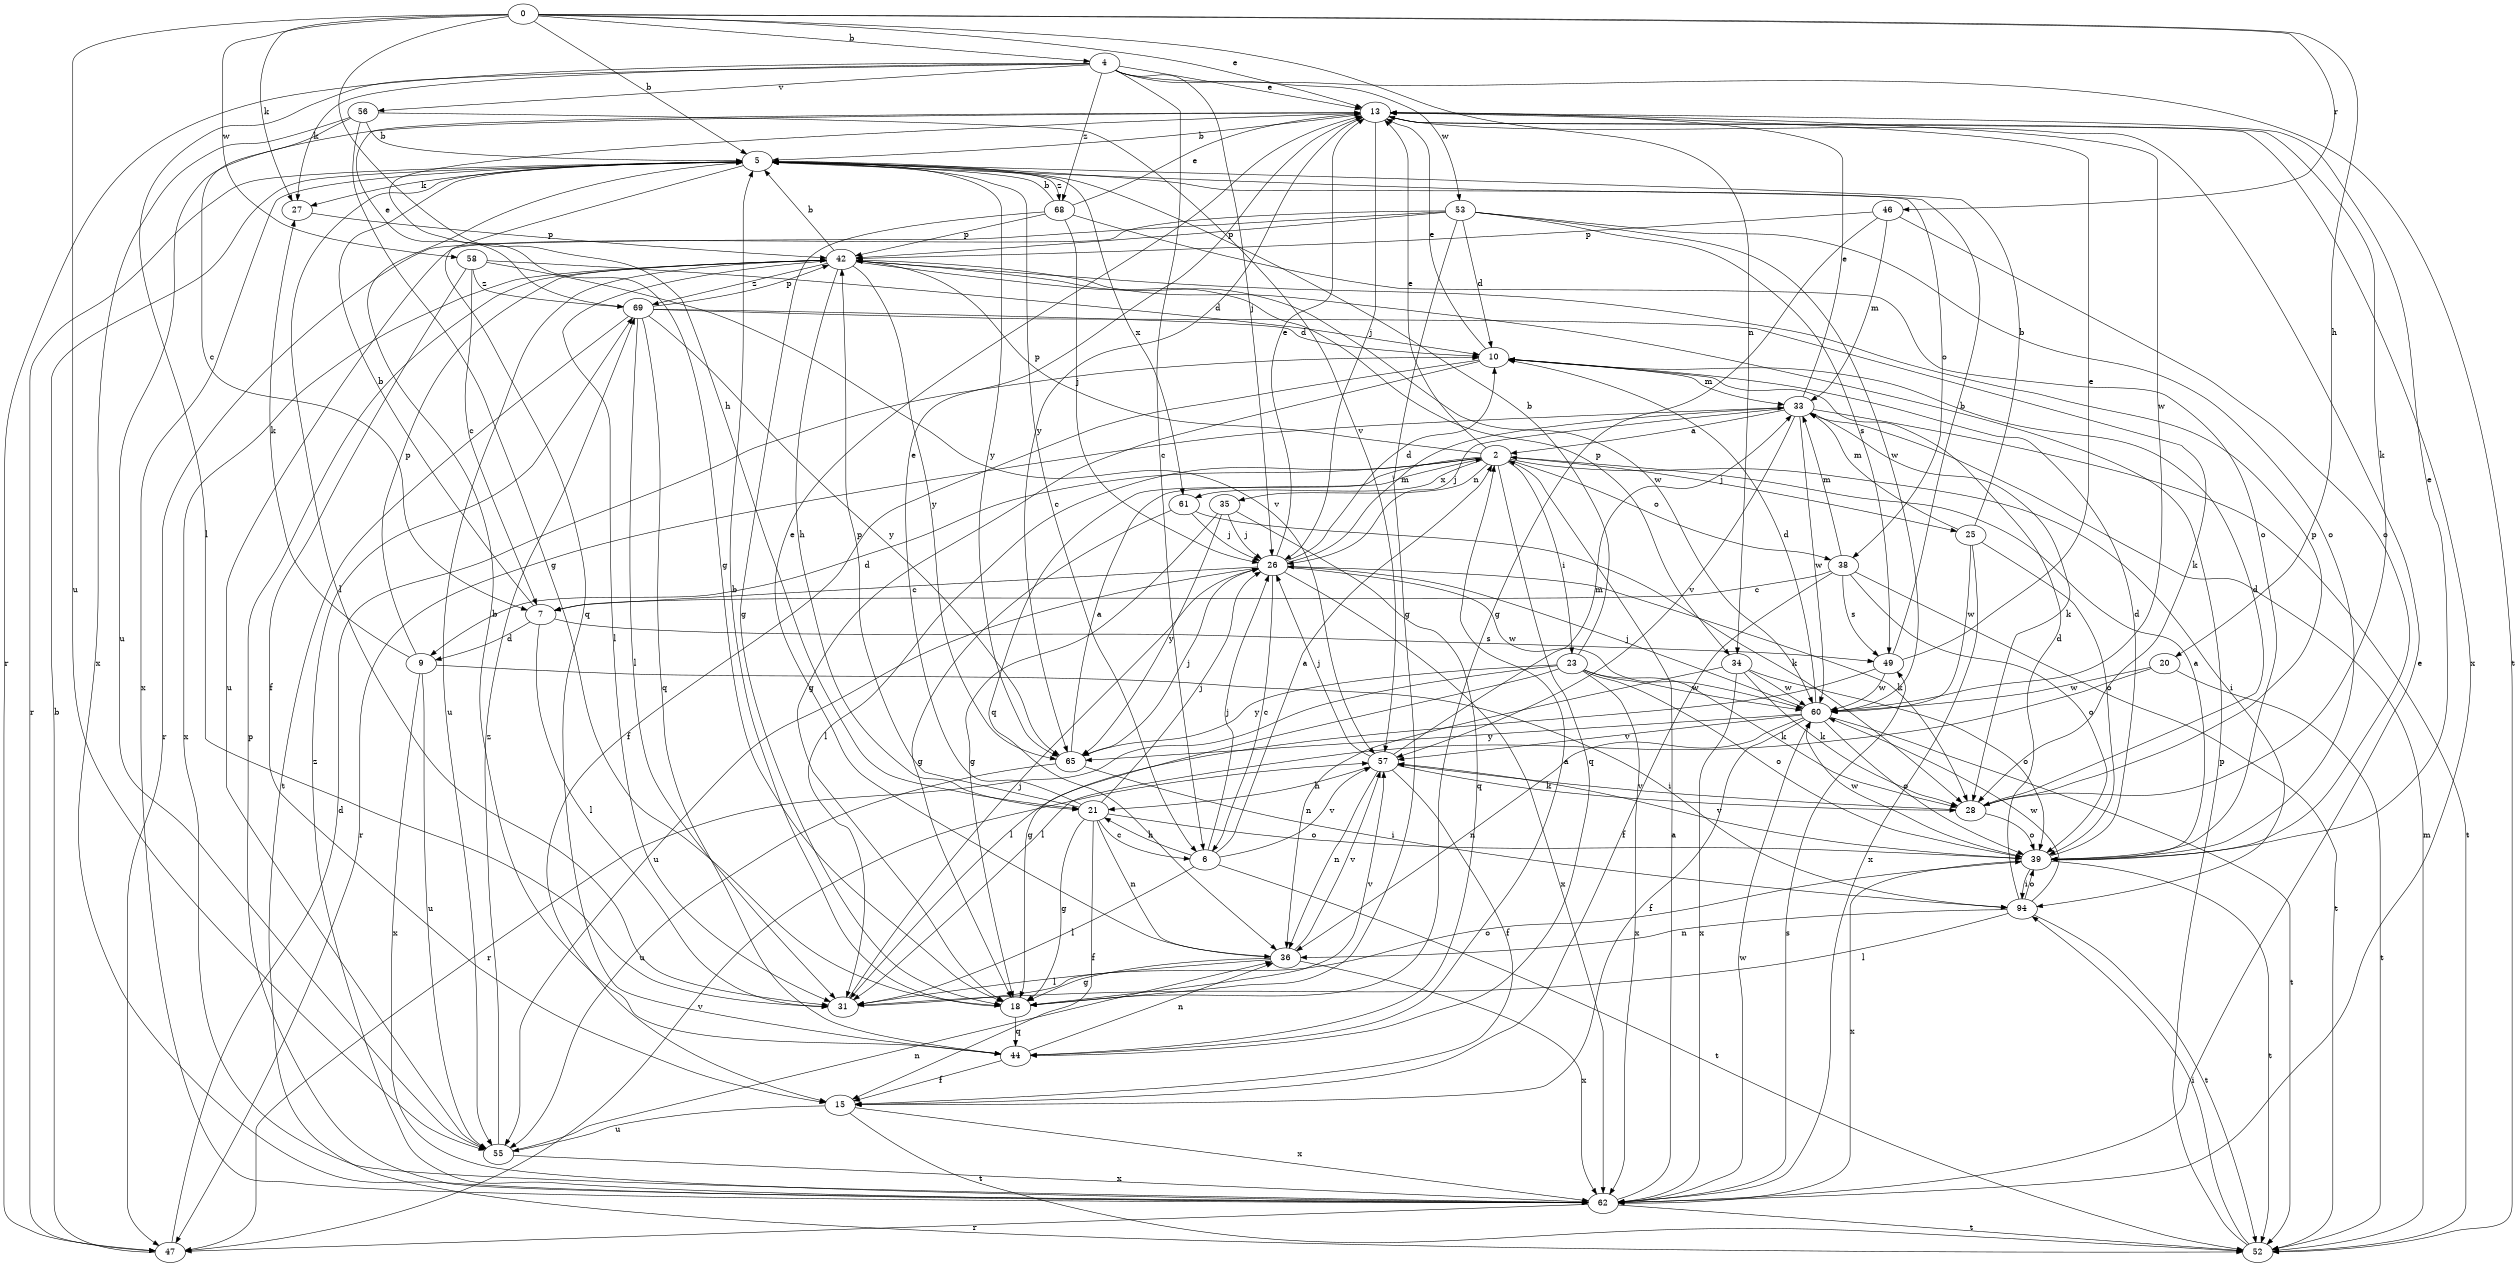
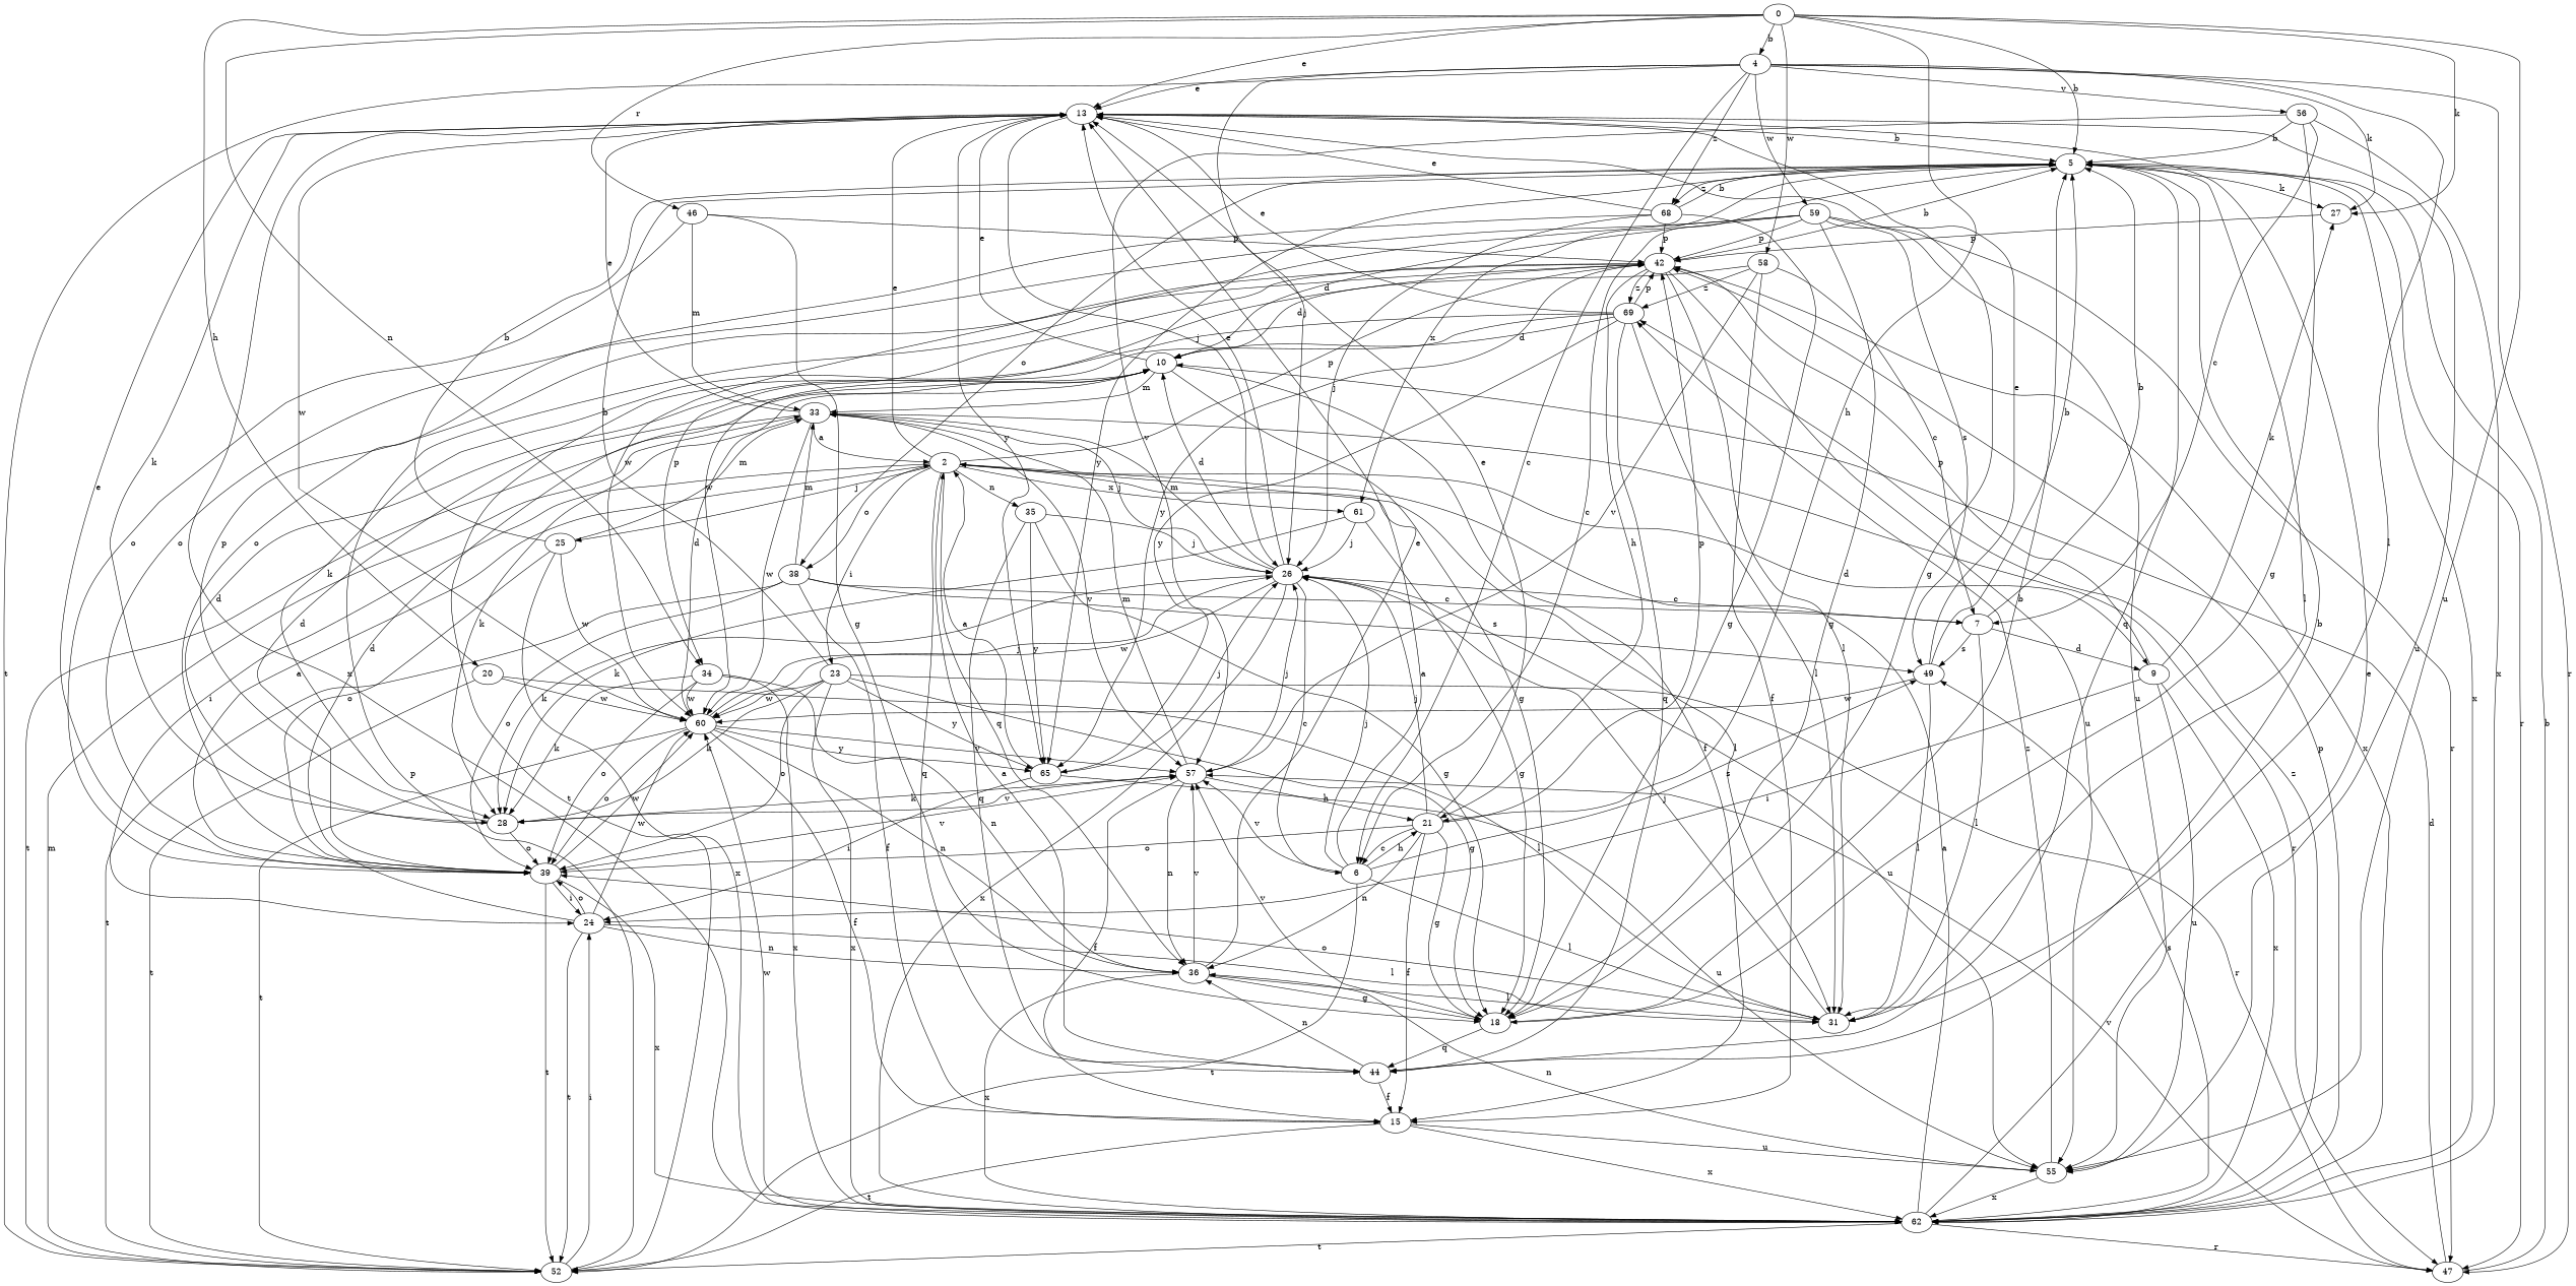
  strict digraph {
    0
    4
    5
    13
    20
    21
    27
    34
    46
    55
    58
    31
    6
    26
    47
    52
    56
-   59 [label=53]
+   59
    68
    38
    44
    61
    62
    65
    18
    28
    60
    36
    42
    15
    39
    33
    69
    57
    7
    10
    2
    9
    23
-   24 [label=94]
+   24
    25
    35
    49
    0 -> 4 [label=b]
    0 -> 5 [label=b]
    0 -> 13 [label=e]
    0 -> 20 [label=h]
    0 -> 21 [label=h]
    0 -> 27 [label=k]
    0 -> 34 [label=n]
    0 -> 46 [label=r]
    0 -> 55 [label=u]
    0 -> 58 [label=w]
    4 -> 13 [label=e]
    4 -> 27 [label=k]
    4 -> 31 [label=l]
    4 -> 6 [label=c]
    4 -> 26 [label=j]
    4 -> 47 [label=r]
    4 -> 52 [label=t]
    4 -> 56 [label=v]
    4 -> 59 [label=w]
    4 -> 68 [label=z]
    5 -> 27 [label=k]
    5 -> 31 [label=l]
    5 -> 6 [label=c]
    5 -> 47 [label=r]
    5 -> 68 [label=z]
    5 -> 38 [label=o]
    5 -> 44 [label=q]
    5 -> 61 [label=x]
    5 -> 62 [label=x]
    5 -> 65 [label=y]
    13 -> 5 [label=b]
    13 -> 55 [label=u]
    13 -> 26 [label=j]
    13 -> 62 [label=x]
    13 -> 65 [label=y]
    13 -> 18 [label=g]
    13 -> 28 [label=k]
    13 -> 60 [label=w]
    20 -> 31 [label=l]
    20 -> 52 [label=t]
    20 -> 60 [label=w]
    21 -> 13 [label=e]
    21 -> 6 [label=c]
    21 -> 26 [label=j]
    21 -> 18 [label=g]
    21 -> 36 [label=n]
    21 -> 42 [label=p]
    21 -> 15 [label=f]
    21 -> 39 [label=o]
    27 -> 42 [label=p]
    34 -> 62 [label=x]
    34 -> 28 [label=k]
    34 -> 60 [label=w]
    34 -> 36 [label=n]
    34 -> 39 [label=o]
    46 -> 18 [label=g]
    46 -> 42 [label=p]
    46 -> 39 [label=o]
    46 -> 33 [label=m]
    55 -> 62 [label=x]
    55 -> 36 [label=n]
    55 -> 69 [label=z]
    58 -> 15 [label=f]
    58 -> 69 [label=z]
    58 -> 57 [label=v]
    58 -> 7 [label=c]
    58 -> 10 [label=d]
    31 -> 26 [label=j]
    31 -> 39 [label=o]
    6 -> 21 [label=h]
    6 -> 31 [label=l]
    6 -> 26 [label=j]
    6 -> 52 [label=t]
    6 -> 57 [label=v]
    6 -> 2 [label=a]
+   6 -> 49 [label=s]
    26 -> 13 [label=e]
    26 -> 55 [label=u]
    26 -> 6 [label=c]
    26 -> 62 [label=x]
    26 -> 28 [label=k]
    26 -> 60 [label=w]
    26 -> 33 [label=m]
    26 -> 7 [label=c]
    26 -> 10 [label=d]
    47 -> 5 [label=b]
    47 -> 57 [label=v]
    47 -> 10 [label=d]
    52 -> 42 [label=p]
    52 -> 33 [label=m]
    52 -> 24 [label=i]
    56 -> 5 [label=b]
    56 -> 62 [label=x]
    56 -> 18 [label=g]
    56 -> 57 [label=v]
    56 -> 7 [label=c]
    59 -> 55 [label=u]
    59 -> 47 [label=r]
    59 -> 18 [label=g]
    59 -> 60 [label=w]
    59 -> 42 [label=p]
    59 -> 39 [label=o]
    59 -> 10 [label=d]
    59 -> 49 [label=s]
    68 -> 5 [label=b]
    68 -> 13 [label=e]
    68 -> 26 [label=j]
    68 -> 18 [label=g]
    68 -> 42 [label=p]
    68 -> 39 [label=o]
    38 -> 52 [label=t]
    38 -> 15 [label=f]
    38 -> 39 [label=o]
    38 -> 33 [label=m]
    38 -> 7 [label=c]
    38 -> 49 [label=s]
    44 -> 5 [label=b]
    44 -> 36 [label=n]
    44 -> 15 [label=f]
    44 -> 2 [label=a]
    61 -> 26 [label=j]
    61 -> 18 [label=g]
    61 -> 28 [label=k]
    62 -> 13 [label=e]
    62 -> 47 [label=r]
    62 -> 52 [label=t]
    62 -> 60 [label=w]
    62 -> 42 [label=p]
    62 -> 69 [label=z]
    62 -> 2 [label=a]
    62 -> 49 [label=s]
    65 -> 55 [label=u]
    65 -> 26 [label=j]
    65 -> 2 [label=a]
    65 -> 24 [label=i]
    18 -> 5 [label=b]
    18 -> 44 [label=q]
    18 -> 57 [label=v]
    28 -> 42 [label=p]
    28 -> 39 [label=o]
    28 -> 57 [label=v]
    28 -> 10 [label=d]
    60 -> 26 [label=j]
    60 -> 52 [label=t]
    60 -> 65 [label=y]
    60 -> 36 [label=n]
    60 -> 15 [label=f]
    60 -> 39 [label=o]
    60 -> 57 [label=v]
    60 -> 10 [label=d]
    36 -> 13 [label=e]
    36 -> 31 [label=l]
    36 -> 62 [label=x]
    36 -> 18 [label=g]
    36 -> 57 [label=v]
    42 -> 5 [label=b]
    42 -> 21 [label=h]
    42 -> 34 [label=p]
    42 -> 55 [label=u]
    42 -> 31 [label=l]
    42 -> 62 [label=x]
    42 -> 65 [label=y]
    42 -> 60 [label=w]
    42 -> 69 [label=z]
    15 -> 55 [label=u]
    15 -> 52 [label=t]
    15 -> 62 [label=x]
    39 -> 13 [label=e]
    39 -> 52 [label=t]
    39 -> 62 [label=x]
    39 -> 60 [label=w]
    39 -> 57 [label=v]
    39 -> 10 [label=d]
    39 -> 2 [label=a]
    39 -> 24 [label=i]
    33 -> 13 [label=e]
    33 -> 26 [label=j]
    33 -> 47 [label=r]
    33 -> 52 [label=t]
    33 -> 28 [label=k]
    33 -> 60 [label=w]
    33 -> 57 [label=v]
    33 -> 2 [label=a]
    69 -> 13 [label=e]
    69 -> 31 [label=l]
    69 -> 52 [label=t]
    69 -> 44 [label=q]
    69 -> 65 [label=y]
    69 -> 28 [label=k]
    69 -> 42 [label=p]
    69 -> 10 [label=d]
    57 -> 21 [label=h]
    57 -> 26 [label=j]
    57 -> 28 [label=k]
    57 -> 36 [label=n]
    57 -> 15 [label=f]
    57 -> 33 [label=m]
    7 -> 5 [label=b]
    7 -> 31 [label=l]
    7 -> 9 [label=d]
    7 -> 49 [label=s]
    10 -> 13 [label=e]
    10 -> 18 [label=g]
    10 -> 15 [label=f]
    10 -> 33 [label=m]
    2 -> 13 [label=e]
    2 -> 31 [label=l]
    2 -> 38 [label=o]
    2 -> 44 [label=q]
    2 -> 61 [label=x]
    2 -> 36 [label=q]
    2 -> 42 [label=p]
    2 -> 9 [label=d]
    2 -> 23 [label=i]
    2 -> 24 [label=i]
    2 -> 25 [label=j]
    2 -> 35 [label=n]
    9 -> 27 [label=k]
    9 -> 55 [label=u]
    9 -> 62 [label=x]
    9 -> 42 [label=p]
    9 -> 24 [label=i]
    23 -> 5 [label=b]
    23 -> 47 [label=r]
    23 -> 62 [label=x]
    23 -> 65 [label=y]
    23 -> 18 [label=g]
    23 -> 28 [label=k]
    23 -> 60 [label=w]
    23 -> 39 [label=o]
    24 -> 31 [label=l]
    24 -> 52 [label=t]
    24 -> 60 [label=w]
    24 -> 36 [label=n]
    24 -> 39 [label=o]
    24 -> 10 [label=d]
    25 -> 5 [label=b]
    25 -> 62 [label=x]
    25 -> 60 [label=w]
    25 -> 39 [label=o]
    25 -> 33 [label=m]
    35 -> 26 [label=j]
    35 -> 44 [label=q]
    35 -> 65 [label=y]
    35 -> 18 [label=g]
    49 -> 5 [label=b]
    49 -> 13 [label=e]
    49 -> 31 [label=l]
    49 -> 60 [label=w]
  }
